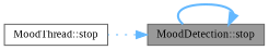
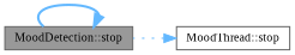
  digraph {
    rankdir=RL
    fontname="Liberation Serif"
    node [fontname="Liberation Serif" fontsize=10 shape=box style=filled]
    edge [color=steelblue1 dir=back fontname="Liberation Serif" fontsize=10 labelfontname=Helvetica labelfontsize=10]
    n1 [color=gray40 fillcolor=grey60 fontcolor=black height=0.2 label="MoodDetection::stop" width=0.4]
    n2 [color=grey40 fillcolor=white height=0.2 label="MoodThread::stop" width=0.4]
    n1 -> n1 [style=bold]
-   n1 -> n2 [style=dotted]
+   n2 -> n1 [style=dotted]
  }
